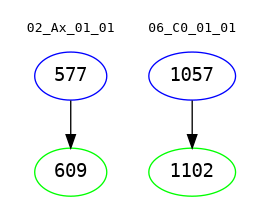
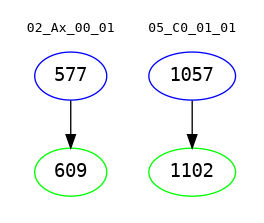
  digraph {
    fontname="DejaVu Sans Mono"
    node [color=blue fontname="DejaVu Sans Mono"]
    edge [color=black fontname="DejaVu Sans Mono"]
    n1 [label=577]
    n2 [color=green label=609]
    n3 [label=1057]
    n4 [color=green label=1102]
    subgraph cluster_1 {
      color=white
      fontsize=10
-     label="02_Ax_01_01"
+     label="02_Ax_00_01"
      n1
      n2
    }
    subgraph cluster_2 {
      color=white
      fontsize=10
-     label="06_C0_01_01"
+     label="05_C0_01_01"
      n3
      n4
    }
    n1 -> n2
    n3 -> n4
  }
